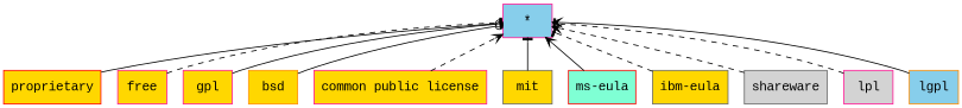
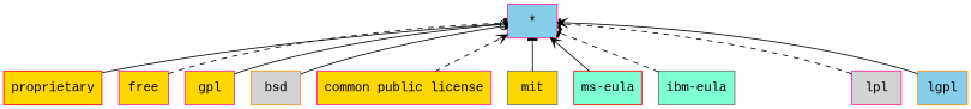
  digraph {
    fontname="Liberation Mono"
    rankdir=BT
    node [color=deeppink fillcolor=gold fontname="Liberation Mono" shape=record style=filled]
    edge [arrowhead=tee fontname="Liberation Mono" style=solid]
    n1 [color=red label="{proprietary}"]
    n2 [fillcolor=skyblue label="{*}"]
    n3 [label="{free}"]
    n4 [label="{gpl}"]
-   n5 [color=darkorange label="{bsd}"]
+   n5 [color=darkorange fillcolor=lightgrey label="{bsd}"]
    n6 [label="{common public license}"]
    n7 [color=gray40 label="{mit}"]
    n8 [color=red fillcolor=aquamarine label="{ms-eula}"]
-   n9 [color=gray40 label="{ibm-eula}"]
-   n10 [color=gray40 fillcolor=lightgrey label="{shareware}"]
+   n9 [color=gray40 fillcolor=aquamarine label="{ibm-eula}"]
    n11 [fillcolor=lightgrey label="{lpl}"]
    n12 [color=darkorange fillcolor=skyblue label="{lgpl}"]
    subgraph sub_1 {
      n1
      n2
      n3
      n4
      n5
      n6
      n7
      n8
      n9
-     n10
      n11
      n12
    }
    n1 -> n2 [arrowhead=odot]
    n3 -> n2 [style=dashed]
    n4 -> n2
    n5 -> n2 [arrowhead=odot]
    n6 -> n2 [arrowhead=vee style=dashed]
    n7 -> n2
    n8 -> n2 [arrowhead=vee]
    n9 -> n2 [style=dashed]
-   n10 -> n2 [arrowhead=vee style=dashed]
    n11 -> n2 [style=dashed]
    n12 -> n2 [arrowhead=vee]
  }
